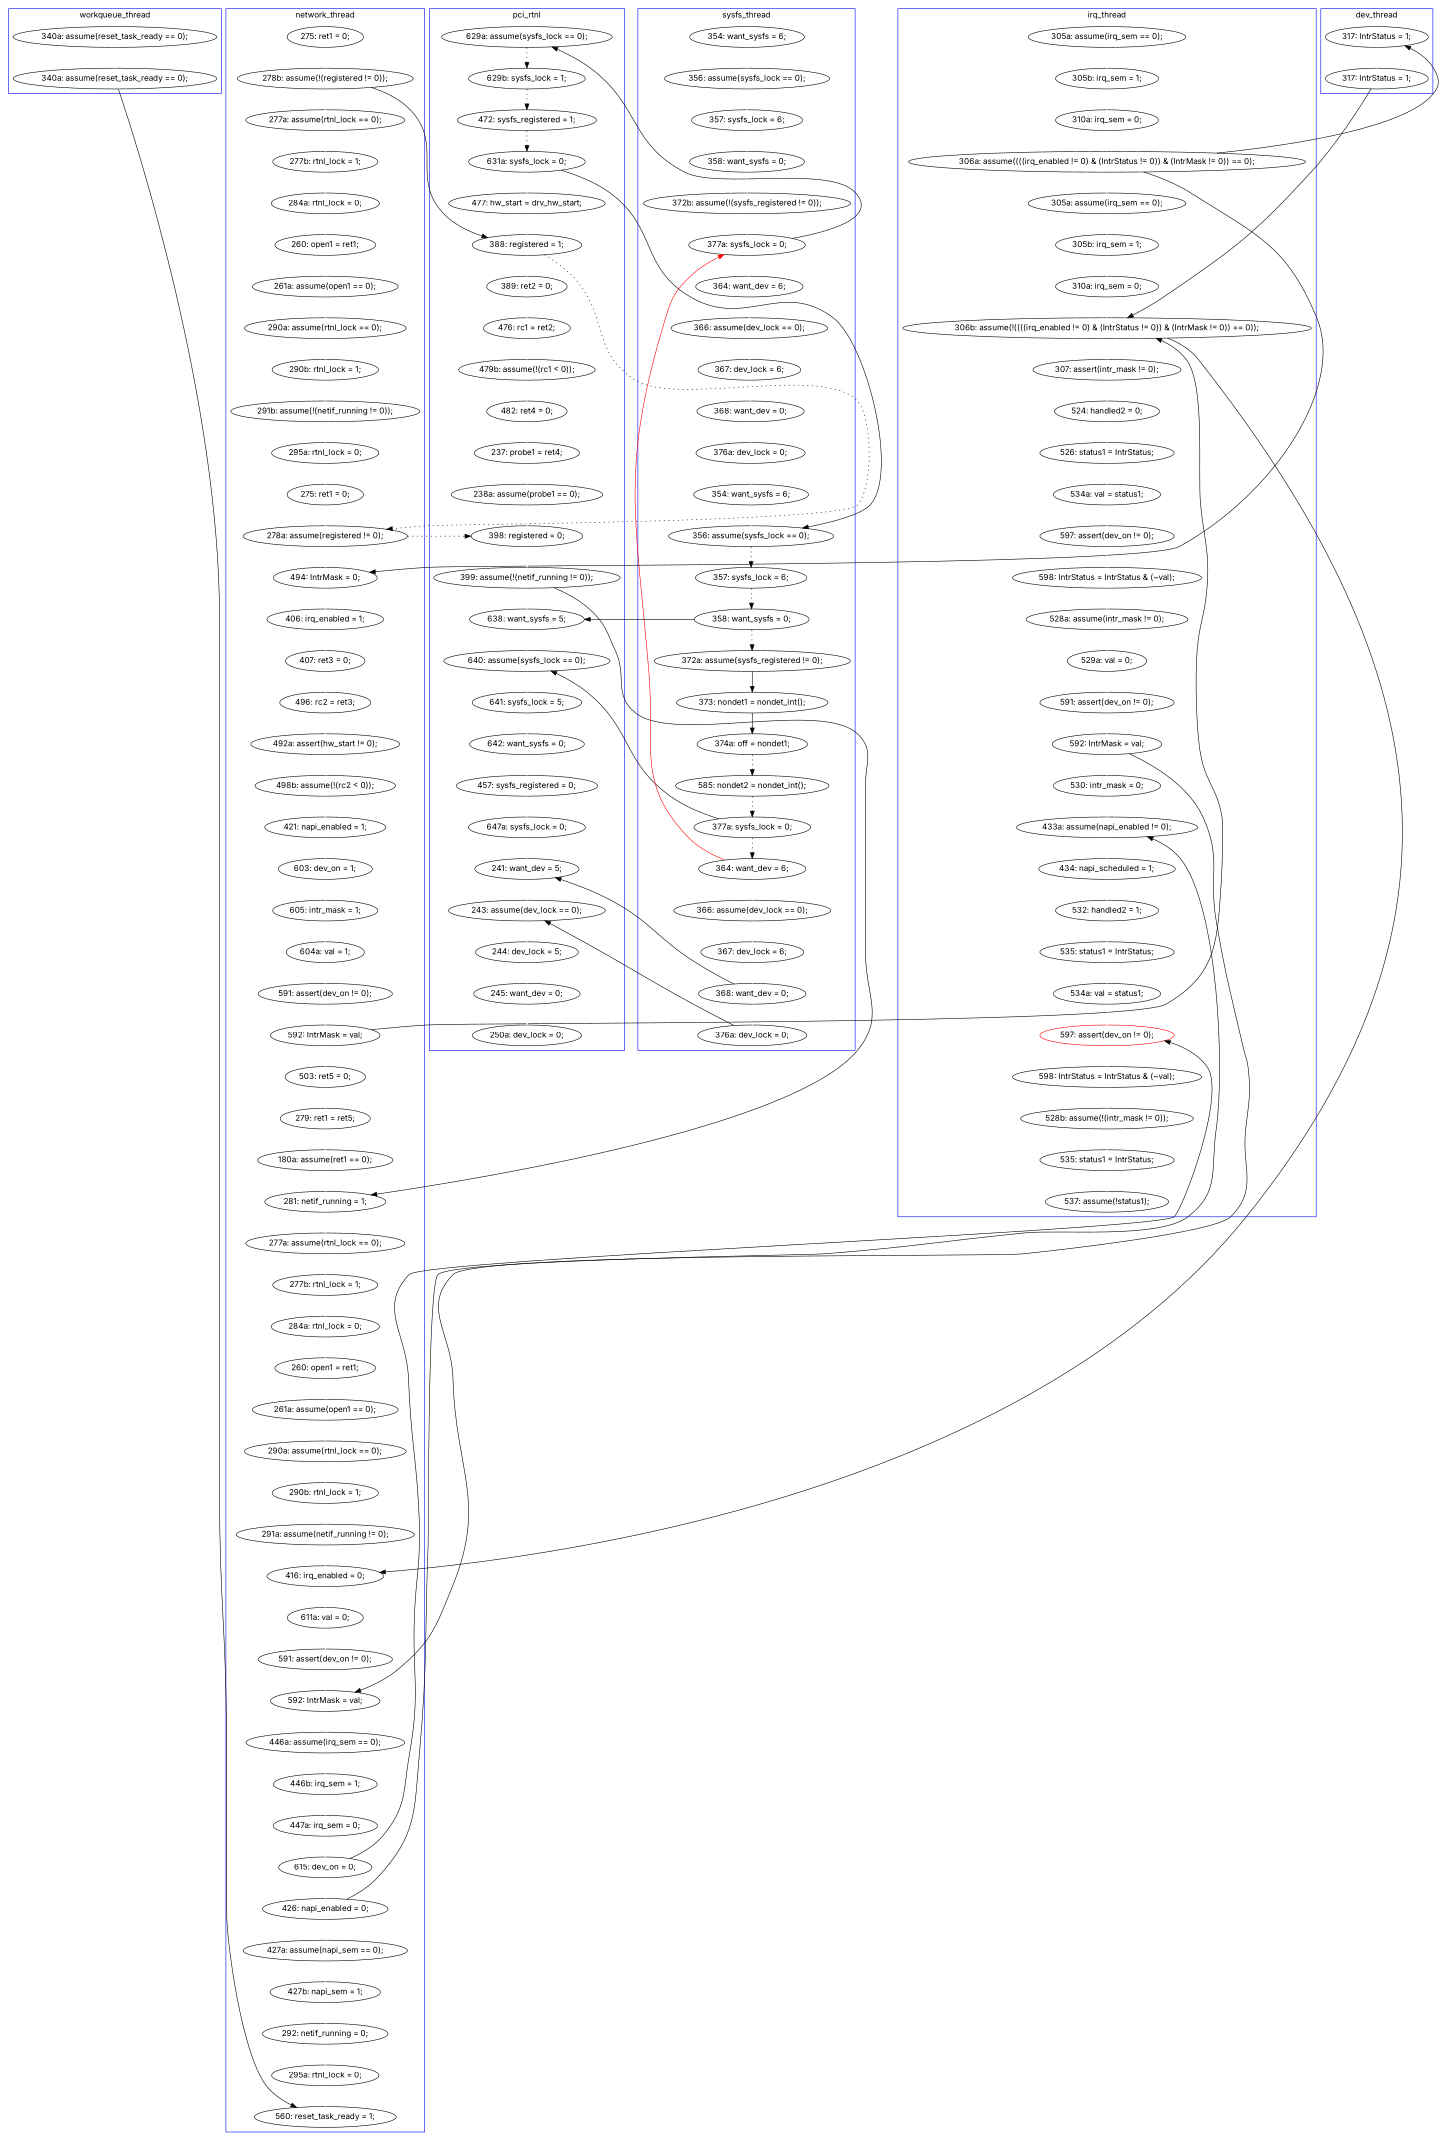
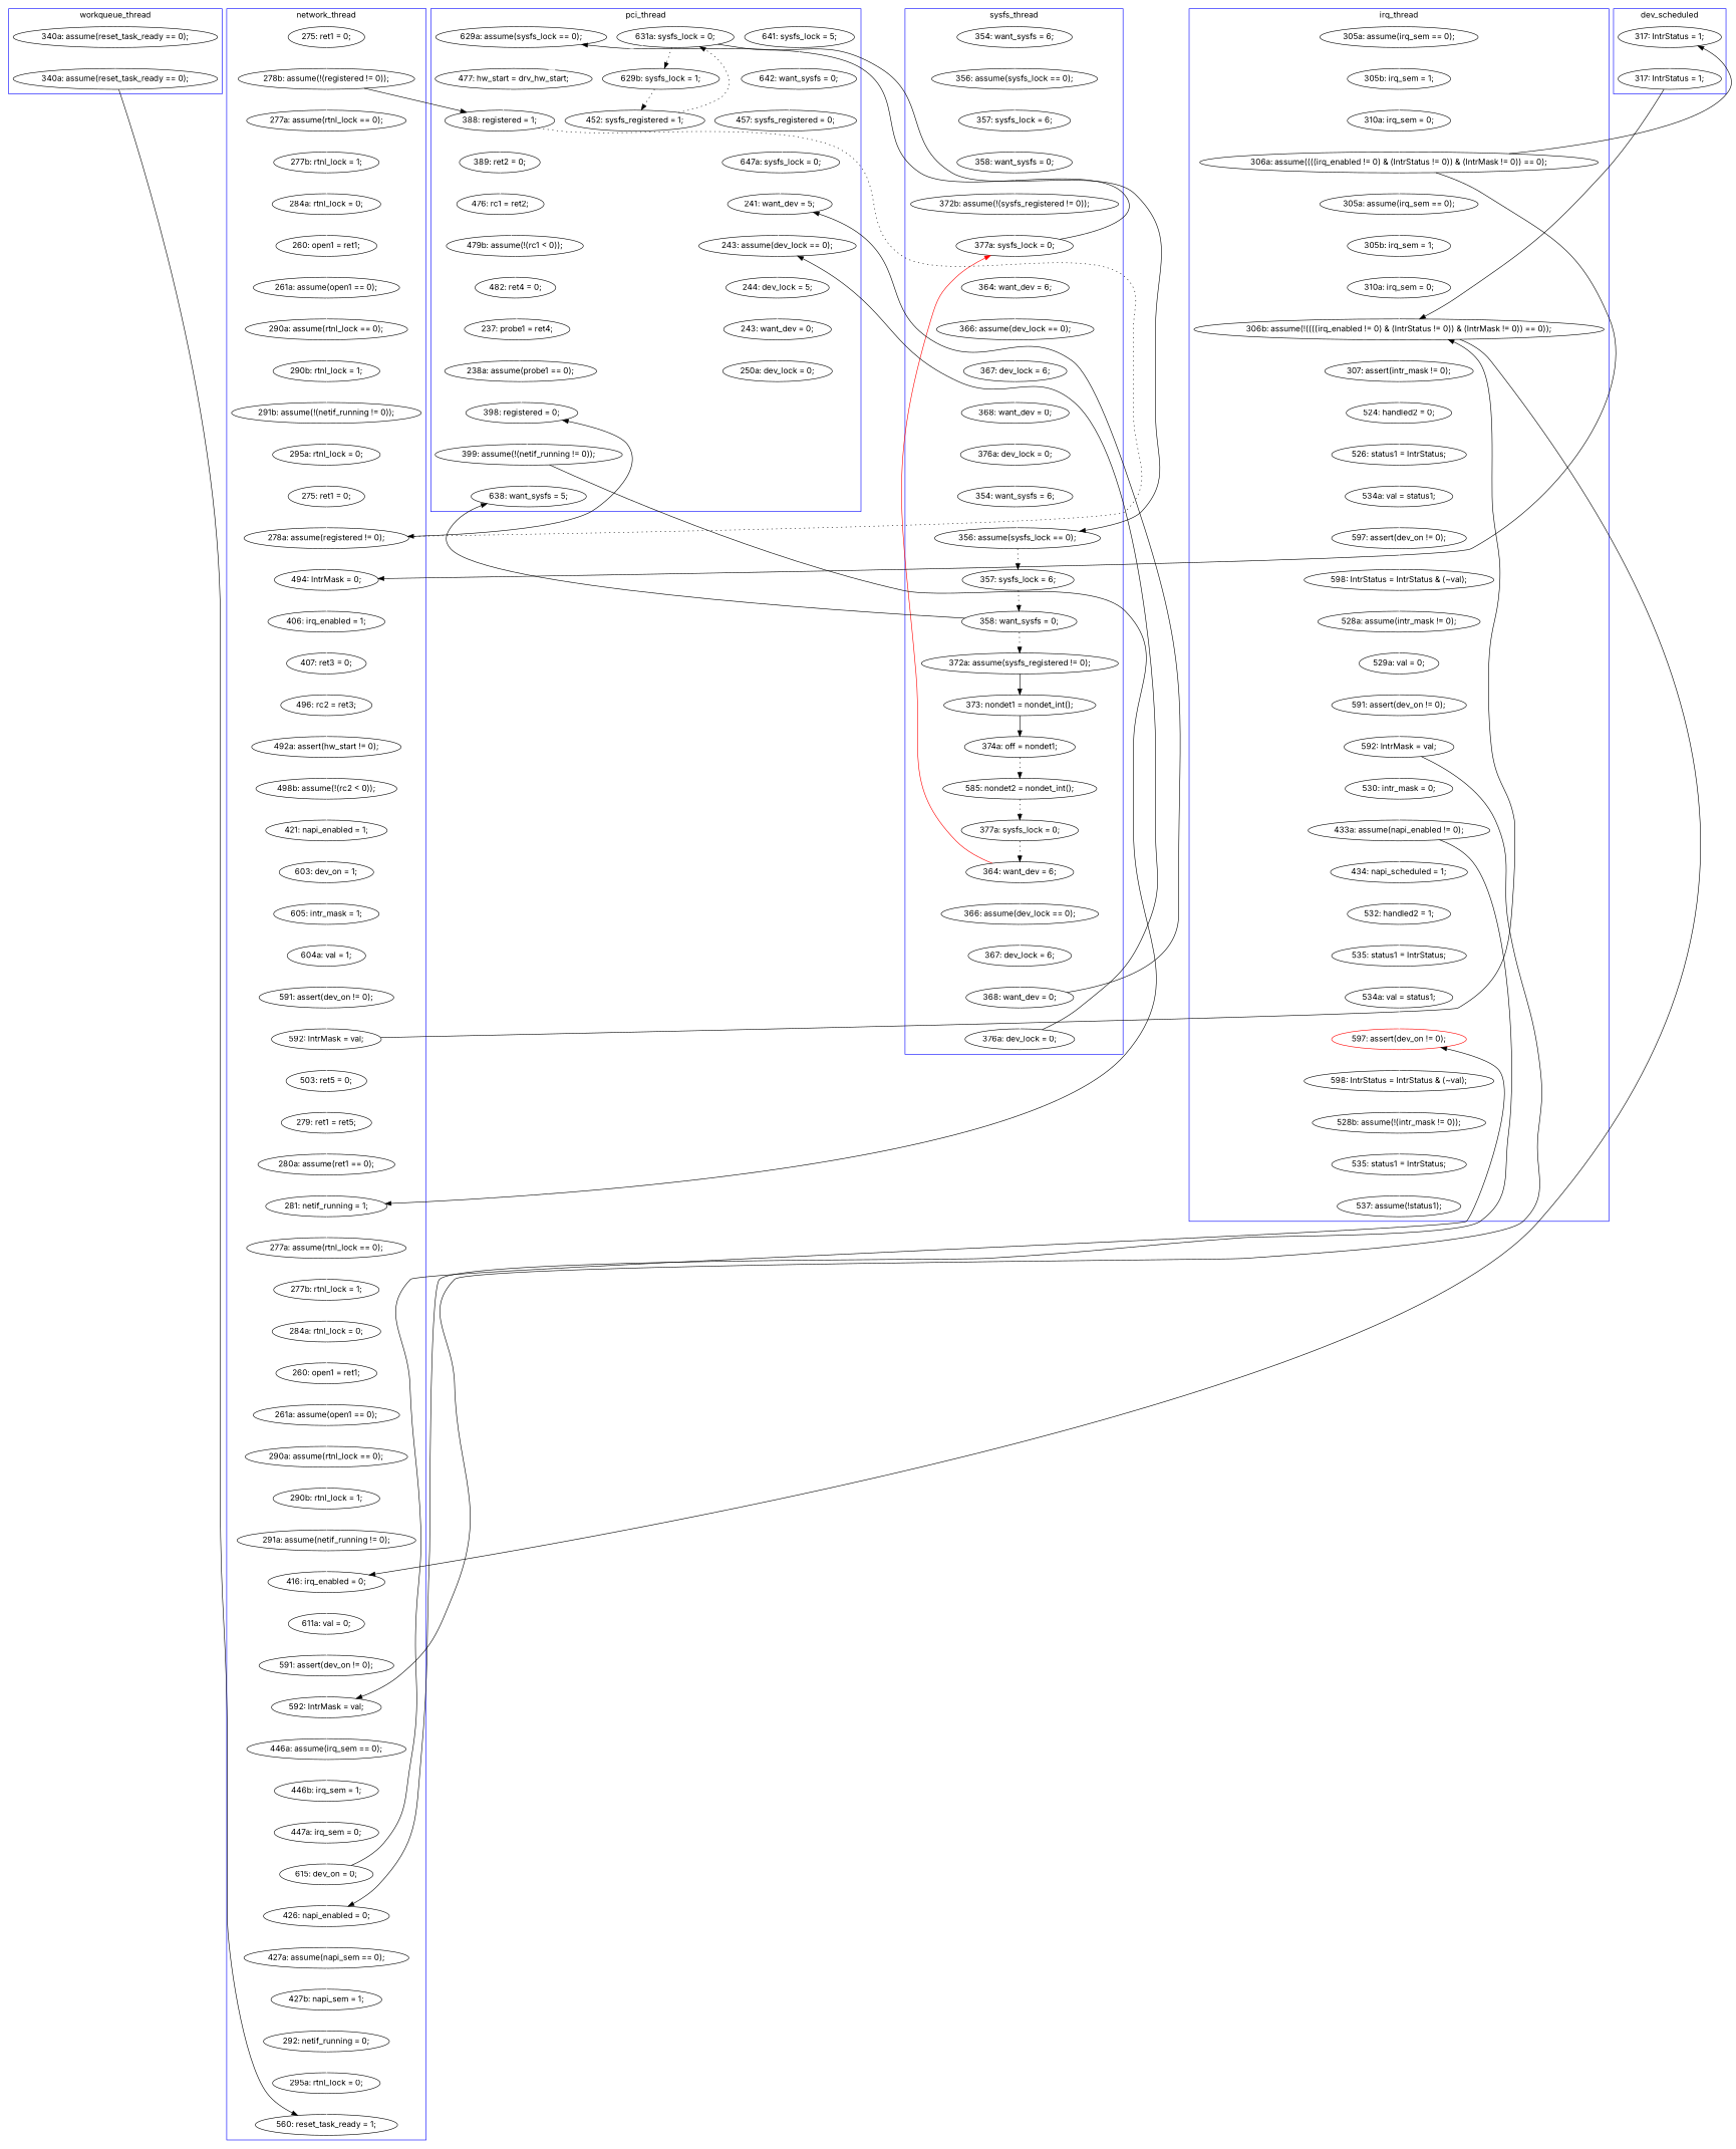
  digraph {
    fontname=Inter
    node [fontname=Inter]
    edge [color=white fontname=Inter style=solid]
    n1 [label="317: IntrStatus = 1;"]
    n2 [label="317: IntrStatus = 1;"]
    n3 [label="340a: assume(reset_task_ready == 0);"]
    n4 [label="340a: assume(reset_task_ready == 0);"]
    n5 [label="372a: assume(sysfs_registered != 0);"]
    n6 [label="373: nondet1 = nondet_int();"]
    n7 [label="368: want_dev = 0;"]
    n8 [label="376a: dev_lock = 0;"]
    n9 [label="377a: sysfs_lock = 0;"]
    n10 [label="354: want_sysfs = 6;"]
    n11 [label="356: assume(sysfs_lock == 0);"]
    n12 [label="364: want_dev = 6;"]
    n13 [label="366: assume(dev_lock == 0);"]
    n14 [label="585: nondet2 = nondet_int();"]
    n15 [label="377a: sysfs_lock = 0;"]
    n16 [label="364: want_dev = 6;"]
    n17 [label="374a: off = nondet1;"]
    n18 [label="356: assume(sysfs_lock == 0);"]
    n19 [label="357: sysfs_lock = 6;"]
    n20 [label="366: assume(dev_lock == 0);"]
    n21 [label="357: sysfs_lock = 6;"]
    n22 [label="358: want_sysfs = 0;"]
    n23 [label="358: want_sysfs = 0;"]
    n24 [label="367: dev_lock = 6;"]
    n25 [label="354: want_sysfs = 6;"]
    n26 [label="367: dev_lock = 6;"]
    n27 [label="368: want_dev = 0;"]
    n28 [label="372b: assume(!(sysfs_registered != 0));"]
    n29 [label="376a: dev_lock = 0;"]
    n30 [label="407: ret3 = 0;"]
    n31 [label="496: rc2 = ret3;"]
    n32 [label="416: irq_enabled = 0;"]
    n33 [label="492a: assert(hw_start != 0);"]
    n34 [label="498b: assume(!(rc2 < 0));"]
    n35 [label="591: assert(dev_on != 0);"]
    n36 [label="592: IntrMask = val;"]
    n37 [label="446b: irq_sem = 1;"]
    n38 [label="447a: irq_sem = 0;"]
    n39 [label="290a: assume(rtnl_lock == 0);"]
    n40 [label="290b: rtnl_lock = 1;"]
    n41 [label="295a: rtnl_lock = 0;"]
    n42 [label="560: reset_task_ready = 1;"]
    n43 [label="278b: assume(!(registered != 0));"]
    n44 [label="284a: rtnl_lock = 0;"]
    n45 [label="260: open1 = ret1;"]
    n46 [label="278a: assume(registered != 0);"]
    n47 [label="292: netif_running = 0;"]
    n48 [label="592: IntrMask = val;"]
    n49 [label="604a: val = 1;"]
    n50 [label="591: assert(dev_on != 0);"]
    n51 [label="261a: assume(open1 == 0);"]
    n52 [label="261a: assume(open1 == 0);"]
    n53 [label="279: ret1 = ret5;"]
-   n54 [label="180a: assume(ret1 == 0);"]
+   n54 [label="280a: assume(ret1 == 0);"]
    n55 [label="406: irq_enabled = 1;"]
    n56 [label="291b: assume(!(netif_running != 0));"]
    n57 [label="295a: rtnl_lock = 0;"]
    n58 [label="275: ret1 = 0;"]
    n59 [label="605: intr_mask = 1;"]
    n60 [label="421: napi_enabled = 1;"]
    n61 [label="446a: assume(irq_sem == 0);"]
    n62 [label="291a: assume(netif_running != 0);"]
    n63 [label="277a: assume(rtnl_lock == 0);"]
    n64 [label="277b: rtnl_lock = 1;"]
    n65 [label="290a: assume(rtnl_lock == 0);"]
    n66 [label="284a: rtnl_lock = 0;"]
    n67 [label="290b: rtnl_lock = 1;"]
    n68 [label="281: netif_running = 1;"]
    n69 [label="426: napi_enabled = 0;"]
    n70 [label="427a: assume(napi_sem == 0);"]
    n71 [label="615: dev_on = 0;"]
    n72 [label="611a: val = 0;"]
    n73 [label="427b: napi_sem = 1;"]
    n74 [label="494: IntrMask = 0;"]
    n75 [label="260: open1 = ret1;"]
    n76 [label="277a: assume(rtnl_lock == 0);"]
    n77 [label="277b: rtnl_lock = 1;"]
    n78 [label="603: dev_on = 1;"]
    n79 [label="275: ret1 = 0;"]
    n80 [label="503: ret5 = 0;"]
    n81 [label="305b: irq_sem = 1;"]
    n82 [label="310a: irq_sem = 0;"]
    n83 [label="306b: assume(!((((irq_enabled != 0) & (IntrStatus != 0)) & (IntrMask != 0)) == 0));"]
    n84 [label="524: handled2 = 0;"]
    n85 [label="526: status1 = IntrStatus;"]
    n86 [label="598: IntrStatus = IntrStatus & (~val);"]
    n87 [label="528b: assume(!(intr_mask != 0));"]
    n88 [label="528a: assume(intr_mask != 0);"]
    n89 [label="529a: val = 0;"]
    n90 [label="591: assert(dev_on != 0);"]
    n91 [label="598: IntrStatus = IntrStatus & (~val);"]
    n92 [label="433a: assume(napi_enabled != 0);"]
    n93 [label="434: napi_scheduled = 1;"]
    n94 [label="535: status1 = IntrStatus;"]
    n95 [label="537: assume(!status1);"]
    n96 [label="307: assert(intr_mask != 0);"]
    n97 [label="305a: assume(irq_sem == 0);"]
    n98 [label="305b: irq_sem = 1;"]
    n99 [label="310a: irq_sem = 0;"]
    n100 [label="306a: assume((((irq_enabled != 0) & (IntrStatus != 0)) & (IntrMask != 0)) == 0);"]
    n101 [label="534a: val = status1;"]
    n102 [label="532: handled2 = 1;"]
    n103 [label="592: IntrMask = val;"]
    n104 [label="530: intr_mask = 0;"]
    n105 [label="534a: val = status1;"]
    n106 [color=red label="597: assert(dev_on != 0);"]
    n107 [label="535: status1 = IntrStatus;"]
    n108 [label="305a: assume(irq_sem == 0);"]
    n109 [label="597: assert(dev_on != 0);"]
-   n110 [label="640: assume(sysfs_lock == 0);"]
-   n111 [label="245: want_dev = 0;"]
+   n111 [label="243: want_dev = 0;"]
    n112 [label="250a: dev_lock = 0;"]
    n113 [label="642: want_sysfs = 0;"]
    n114 [label="457: sysfs_registered = 0;"]
    n115 [label="482: ret4 = 0;"]
    n116 [label="237: probe1 = ret4;"]
    n117 [label="641: sysfs_lock = 5;"]
    n118 [label="388: registered = 1;"]
    n119 [label="238a: assume(probe1 == 0);"]
    n120 [label="398: registered = 0;"]
    n121 [label="476: rc1 = ret2;"]
    n122 [label="479b: assume(!(rc1 < 0));"]
    n123 [label="399: assume(!(netif_running != 0));"]
    n124 [label="638: want_sysfs = 5;"]
    n125 [label="631a: sysfs_lock = 0;"]
    n126 [label="477: hw_start = drv_hw_start;"]
    n127 [label="389: ret2 = 0;"]
    n128 [label="243: assume(dev_lock == 0);"]
    n129 [label="244: dev_lock = 5;"]
-   n130 [label="472: sysfs_registered = 1;"]
+   n130 [label="452: sysfs_registered = 1;"]
    n131 [label="629b: sysfs_lock = 1;"]
    n132 [label="647a: sysfs_lock = 0;"]
    n133 [label="241: want_dev = 5;"]
    n134 [label="629a: assume(sysfs_lock == 0);"]
    subgraph cluster_1 {
      color=blue
-     label=dev_thread
+     label=dev_scheduled
      n1
      n2
    }
    subgraph cluster_2 {
      color=blue
      label=workqueue_thread
      n3
      n4
    }
    subgraph cluster_3 {
      color=blue
      label=sysfs_thread
      n5
      n6
      n7
      n8
      n9
      n10
      n11
      n12
      n13
      n14
      n15
      n16
      n17
      n18
      n19
      n20
      n21
      n22
      n23
      n24
      n25
      n26
      n27
      n28
      n29
    }
    subgraph cluster_4 {
      color=blue
      label=network_thread
      n30
      n31
      n32
      n33
      n34
      n35
      n36
      n37
      n38
      n39
      n40
      n41
      n42
      n43
      n44
      n45
      n46
      n47
      n48
      n49
      n50
      n51
      n52
      n53
      n54
      n55
      n56
      n57
      n58
      n59
      n60
      n61
      n62
      n63
      n64
      n65
      n66
      n67
      n68
      n69
      n70
      n71
      n72
      n73
      n74
      n75
      n76
      n77
      n78
      n79
      n80
    }
    subgraph cluster_5 {
      color=blue
      label=irq_thread
      n81
      n82
      n83
      n84
      n85
      n86
      n87
      n88
      n89
      n90
      n91
      n92
      n93
      n94
      n95
      n96
      n97
      n98
      n99
      n100
      n101
      n102
      n103
      n104
      n105
      n106
      n107
      n108
      n109
    }
    subgraph cluster_6 {
      color=blue
-     label=pci_rtnl
-     n110
+     label=pci_thread
      n111
      n112
      n113
      n114
      n115
      n116
      n117
      n118
      n119
      n120
      n121
      n122
      n123
      n124
      n125
      n126
      n127
      n128
      n129
      n130
      n131
      n132
      n133
      n134
    }
    n1 -> n83 [color=black constraint=false]
    n2 -> n1
    n3 -> n42 [color=black constraint=false]
    n4 -> n3
    n5 -> n6 [color=black]
    n6 -> n17 [color=black]
    n7 -> n8
    n8 -> n10
    n9 -> n12 [color=black style=dotted]
-   n9 -> n110 [color=black constraint=false]
    n10 -> n11
    n11 -> n21 [color=black style=dotted]
    n12 -> n13
    n12 -> n15 [color=red constraint=false]
    n13 -> n24
    n14 -> n9 [color=black style=dotted]
    n15 -> n16
    n15 -> n134 [color=black constraint=false]
    n16 -> n20
    n17 -> n14 [color=black style=dotted]
    n18 -> n19
    n19 -> n23
    n20 -> n26
    n21 -> n22 [color=black style=dotted]
    n22 -> n5 [color=black style=dotted]
    n22 -> n124 [color=black constraint=false]
    n23 -> n28
    n24 -> n27
    n25 -> n18
    n26 -> n7
    n27 -> n29
    n27 -> n133 [color=black constraint=false]
    n28 -> n15
    n29 -> n128 [color=black constraint=false]
    n30 -> n31
    n31 -> n33
    n32 -> n72
    n33 -> n34
    n34 -> n60
    n35 -> n36
    n36 -> n61
    n37 -> n38
    n38 -> n71
    n39 -> n40
    n40 -> n56
    n41 -> n42
    n43 -> n63
    n43 -> n118 [color=black constraint=false]
    n44 -> n45
    n45 -> n52
    n46 -> n74
-   n46 -> n120 [color=black constraint=false style=dotted]
+   n46 -> n120 [color=black constraint=false]
    n47 -> n41
    n48 -> n80
    n48 -> n83 [color=black constraint=false]
    n49 -> n50
    n50 -> n48
    n51 -> n39
    n52 -> n65
    n53 -> n54
    n54 -> n68
    n55 -> n30
    n56 -> n57
    n57 -> n58
    n58 -> n46
    n59 -> n49
    n60 -> n78
    n61 -> n37
    n62 -> n32
    n63 -> n64
    n64 -> n66
    n65 -> n67
    n66 -> n75
    n67 -> n62
    n68 -> n76
    n69 -> n70
    n70 -> n73
    n71 -> n69
    n71 -> n106 [color=black constraint=false]
    n72 -> n35
    n73 -> n47
    n74 -> n55
    n75 -> n51
    n76 -> n77
    n77 -> n44
    n78 -> n59
    n79 -> n43
    n80 -> n53
    n81 -> n82
    n82 -> n83
    n83 -> n32 [color=black constraint=false]
    n83 -> n96
    n84 -> n85
    n85 -> n101
    n86 -> n87
    n87 -> n94
    n88 -> n89
    n89 -> n90
    n90 -> n103
    n91 -> n88
-   n69 -> n92 [color=black constraint=false]
+   n92 -> n69 [color=black constraint=false]
    n92 -> n93
    n93 -> n102
    n94 -> n95
    n96 -> n84
    n97 -> n98
    n98 -> n99
    n99 -> n100
    n100 -> n2 [color=black constraint=false]
    n100 -> n74 [color=black constraint=false]
    n100 -> n108
    n101 -> n109
    n102 -> n107
    n103 -> n36 [color=black constraint=false]
    n103 -> n104
    n104 -> n92
    n105 -> n106
    n106 -> n86
    n107 -> n105
    n108 -> n81
    n109 -> n91
-   n110 -> n117
    n111 -> n112
    n113 -> n114
    n114 -> n132
    n115 -> n116
    n116 -> n119
    n117 -> n113
    n118 -> n46 [color=black constraint=false style=dotted]
    n118 -> n127
    n119 -> n120
    n120 -> n123
    n121 -> n122
    n122 -> n115
    n123 -> n68 [color=black constraint=false]
    n123 -> n124
-   n124 -> n110
    n125 -> n11 [color=black constraint=false]
    n125 -> n126
    n126 -> n118
    n127 -> n121
    n128 -> n129
    n129 -> n111
    n130 -> n125 [color=black style=dotted]
    n131 -> n130 [color=black style=dotted]
    n132 -> n133
    n133 -> n128
-   n134 -> n131 [color=black style=dotted]
+   n125 -> n131 [color=black style=dotted]
  }
